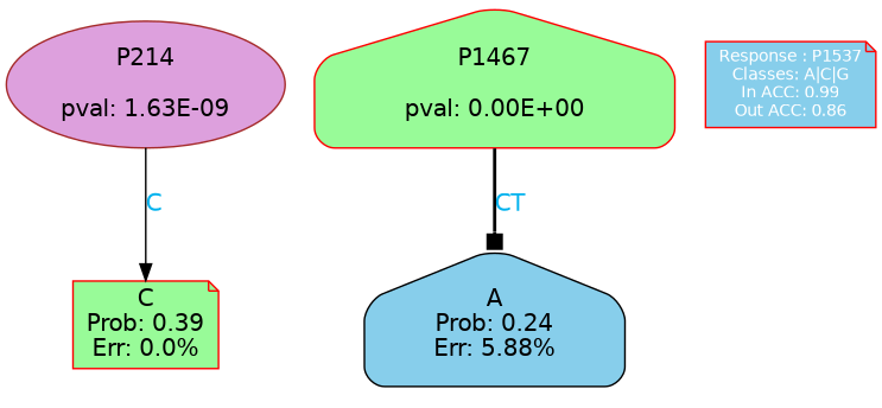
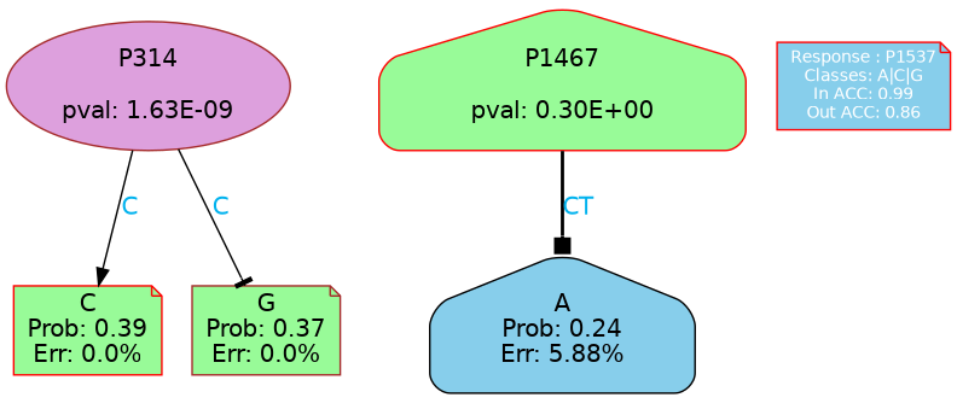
  digraph {
    ranksep=equally
    splines=polylines
    node [color=red fillcolor=palegreen fontname=helvetica shape=note style="filled, rounded"]
    edge [fontcolor=deepskyblue2 fontname=helvetica style=solid]
    n1 [label="C\nProb: 0.39\nErr: 0.0%"]
+   n2 [color=brown label="G\nProb: 0.37\nErr: 0.0%"]
    n3 [color=black fillcolor=skyblue label="A\nProb: 0.24\nErr: 5.88%" shape=house]
    n4 [align=left fillcolor=skyblue fontcolor=white fontsize=10 label="Response : P1537\nClasses: A|C|G\nIn ACC: 0.99\nOut ACC: 0.86\n" style=filled]
-   n5 [label="P1467\n\npval: 0.00E+00" shape=house]
-   n6 [color=brown fillcolor=plum label="P214\n\npval: 1.63E-09" shape=ellipse]
+   n5 [label="P1467\n\npval: 0.30E+00" shape=house]
+   n6 [color=brown fillcolor=plum label="P314\n\npval: 1.63E-09" shape=ellipse]
    subgraph sub_1 {
      rank=same
      n1
+     n2
      n3
    }
    subgraph sub_2 {
      rank=same
      n4
      n5
    }
    n5 -> n3 [arrowhead=box label=CT style=bold]
    n6 -> n1 [arrowhead=normal label=C]
+   n6 -> n2 [arrowhead=tee label=C]
  }
